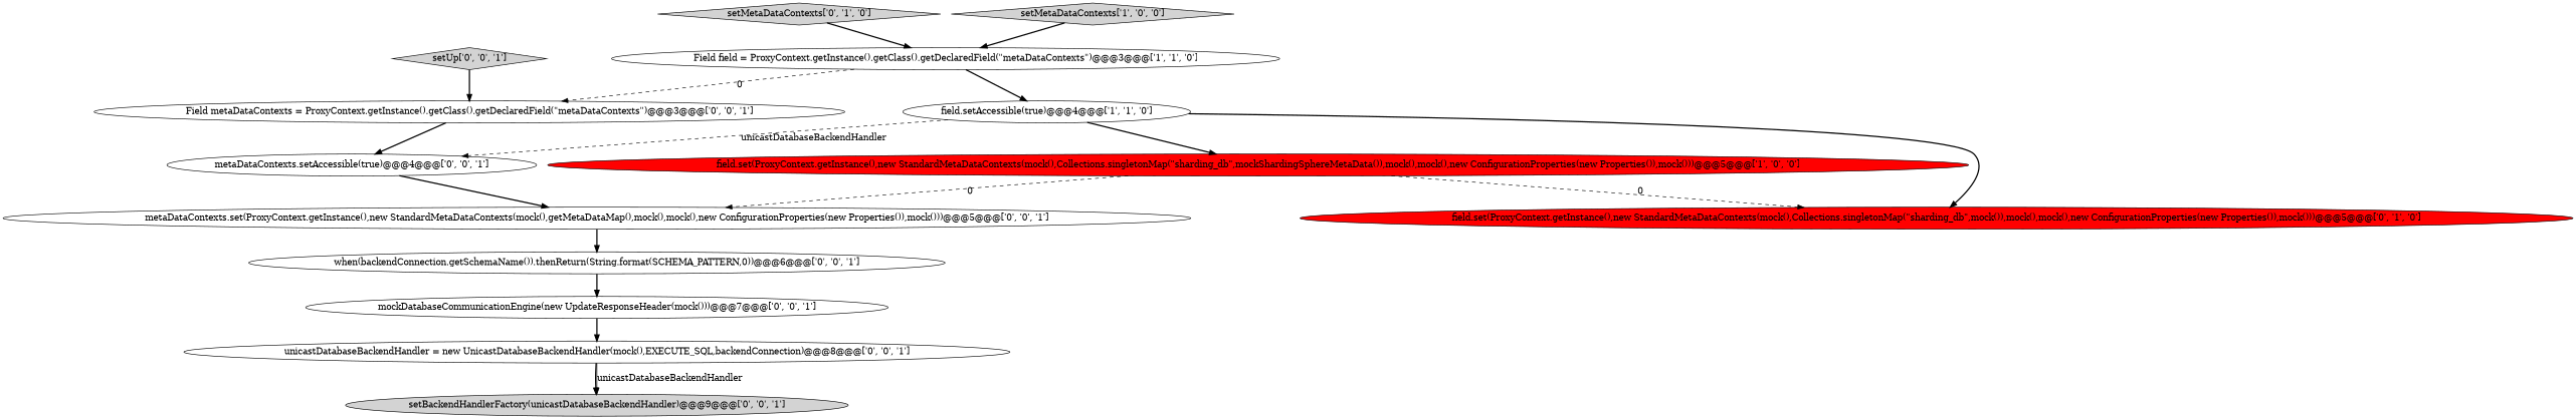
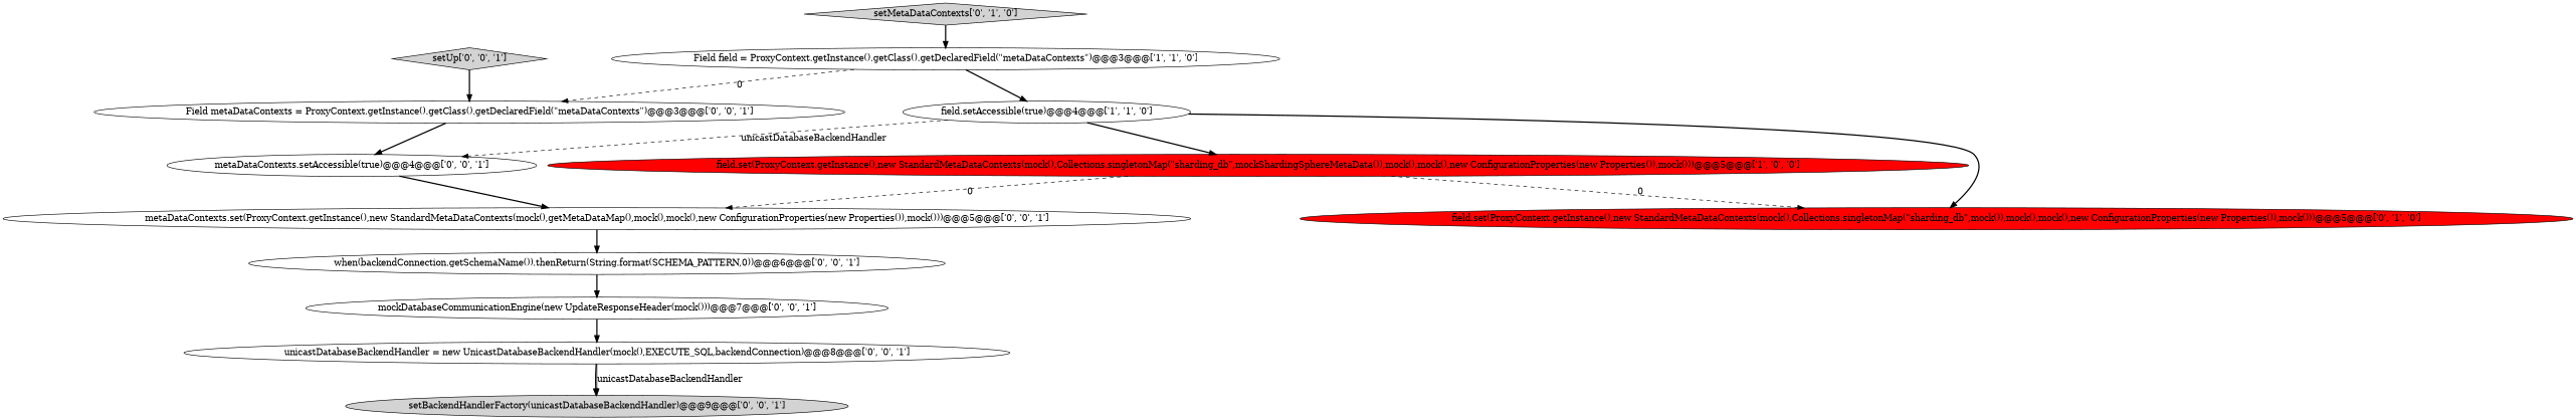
  digraph {
    node [fillcolor=white shape=ellipse style=filled]
    edge [style=bold]
    n1 [fillcolor=red label="field.set(ProxyContext.getInstance(),new StandardMetaDataContexts(mock(),Collections.singletonMap(\"sharding_db\",mockShardingSphereMetaData()),mock(),mock(),new ConfigurationProperties(new Properties()),mock()))@@@5@@@['1', '0', '0']"]
    n2 [fillcolor=red label="field.set(ProxyContext.getInstance(),new StandardMetaDataContexts(mock(),Collections.singletonMap(\"sharding_db\",mock()),mock(),mock(),new ConfigurationProperties(new Properties()),mock()))@@@5@@@['0', '1', '0']"]
    n3 [label="metaDataContexts.set(ProxyContext.getInstance(),new StandardMetaDataContexts(mock(),getMetaDataMap(),mock(),mock(),new ConfigurationProperties(new Properties()),mock()))@@@5@@@['0', '0', '1']"]
    n4 [label="when(backendConnection.getSchemaName()).thenReturn(String.format(SCHEMA_PATTERN,0))@@@6@@@['0', '0', '1']"]
    n5 [label="Field field = ProxyContext.getInstance().getClass().getDeclaredField(\"metaDataContexts\")@@@3@@@['1', '1', '0']"]
    n6 [label="Field metaDataContexts = ProxyContext.getInstance().getClass().getDeclaredField(\"metaDataContexts\")@@@3@@@['0', '0', '1']"]
    n7 [label="field.setAccessible(true)@@@4@@@['1', '1', '0']"]
    n8 [label="metaDataContexts.setAccessible(true)@@@4@@@['0', '0', '1']"]
    n9 [fillcolor=lightgray label="setBackendHandlerFactory(unicastDatabaseBackendHandler)@@@9@@@['0', '0', '1']"]
    n10 [fillcolor=lightgray label="setMetaDataContexts['0', '1', '0']" shape=diamond]
    n11 [fillcolor=lightgray label="setUp['0', '0', '1']" shape=diamond]
    n12 [label="unicastDatabaseBackendHandler = new UnicastDatabaseBackendHandler(mock(),EXECUTE_SQL,backendConnection)@@@8@@@['0', '0', '1']"]
    n13 [label="mockDatabaseCommunicationEngine(new UpdateResponseHeader(mock()))@@@7@@@['0', '0', '1']"]
-   n14 [fillcolor=lightgray label="setMetaDataContexts['1', '0', '0']" shape=diamond]
    n1 -> n2 [label=0 style=dashed]
    n1 -> n3 [label=0 style=dashed]
    n3 -> n4
    n4 -> n13
    n5 -> n6 [label=0 style=dashed]
    n5 -> n7
    n6 -> n8
    n7 -> n1
    n7 -> n2
    n7 -> n8 [label=unicastDatabaseBackendHandler style=dashed]
    n8 -> n3
    n10 -> n5
    n11 -> n6
    n12 -> n9
    n12 -> n9 [label=unicastDatabaseBackendHandler style=solid]
    n13 -> n12
-   n14 -> n5
  }
